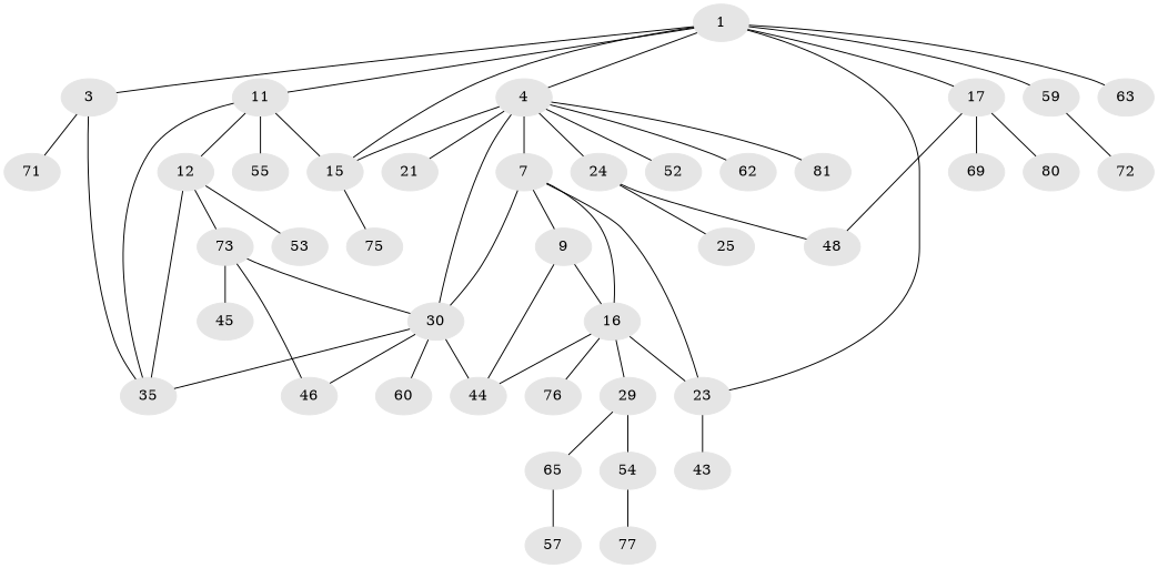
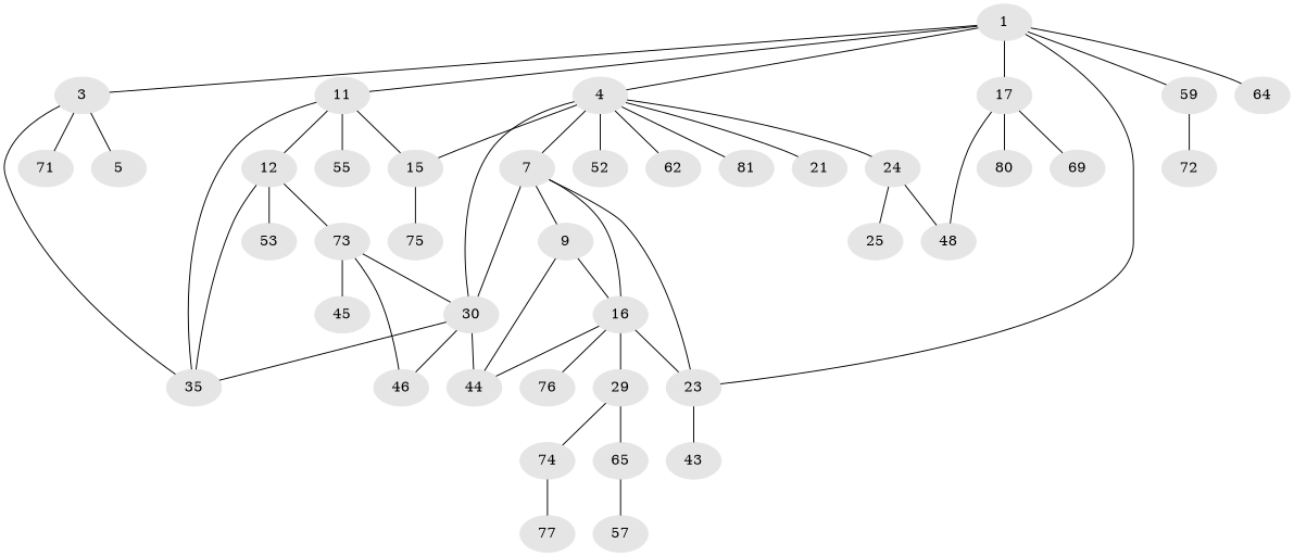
  graph {
    node [color=gray90 style=filled]
    1 [super="+2+88"]
    3 [super="+18"]
    4 [super="+10+6"]
    11 [super="+66+14"]
    15 [super="+64+41+32"]
    17
    23 [super="+73+34"]
    59 [super="+84"]
-   63
+   63 [label=64]
+   5
    35 [super="+40"]
    71
    7 [super="+8+50+33+27"]
    21
    24 [super="+28"]
    30 [super="+39+31"]
    52
    62
    81
    12 [super="+26"]
    55
    75
    48 [super="+79"]
    69
    80
    43
    72
    9 [super="+89"]
    16
    25
    44 [super="+51+47+70"]
    46 [super="+49"]
-   60
    29
    76
    n36 [label=73 super="+22"]
    53
    45
-   54
+   54 [label=74]
    65
    77
    57
    1 -- 3
    1 -- 4
    1 -- 11
-   1 -- 15
    1 -- 17
    1 -- 23
    1 -- 59
    1 -- 63
+   3 -- 5
    3 -- 35
    3 -- 71
    4 -- 15
    4 -- 7 [weight=2]
    4 -- 21
    4 -- 24
    4 -- 30 [weight=2]
    4 -- 52
    4 -- 62
    4 -- 81
    11 -- 15
    11 -- 35
    11 -- 12
    11 -- 55
    15 -- 75
    17 -- 48
    17 -- 69
    17 -- 80
    23 -- 43
    59 -- 72
    7 -- 23
    7 -- 30
    7 -- 9
    7 -- 16
    24 -- 48
    24 -- 25
    30 -- 35
    30 -- 44
    30 -- 46
-   30 -- 60
    12 -- 35
    12 -- n36
    12 -- 53
    9 -- 16
    9 -- 44
    16 -- 23 [weight=2]
    16 -- 44
    16 -- 29
    16 -- 76
    29 -- 54
    29 -- 65
    n36 -- 30
    n36 -- 46
    n36 -- 45
    54 -- 77
    65 -- 57
  }
